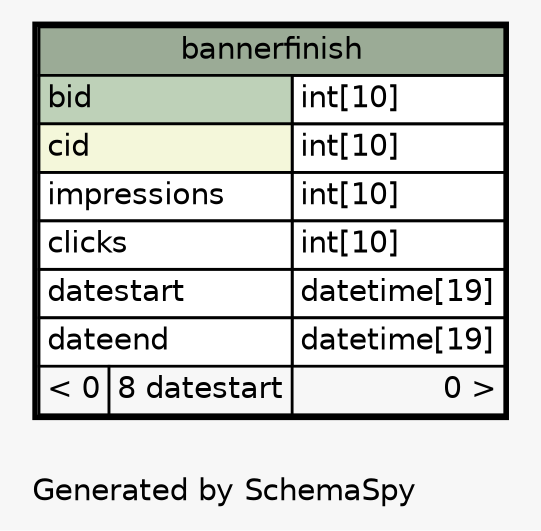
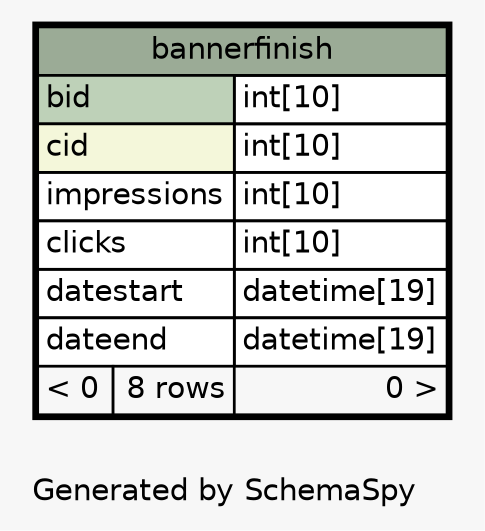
  digraph {
    bgcolor="#f7f7f7"
    fontname=Helvetica
    fontsize=11
    label="\nGenerated by SchemaSpy"
    labeljust=l
    nodesep=0.18
    rankdir=RL
    ranksep=0.46
-   n1 [fontname=Helvetica fontsize=11 label=<     <TABLE BORDER="2" CELLBORDER="1" CELLSPACING="0" BGCOLOR="#ffffff">       <TR><TD COLSPAN="3" BGCOLOR="#9bab96" ALIGN="CENTER">bannerfinish</TD></TR>       <TR><TD PORT="bid" COLSPAN="2" BGCOLOR="#bed1b8" ALIGN="LEFT">bid</TD><TD PORT="bid.type" ALIGN="LEFT">int[10]</TD></TR>       <TR><TD PORT="cid" COLSPAN="2" BGCOLOR="#f4f7da" ALIGN="LEFT">cid</TD><TD PORT="cid.type" ALIGN="LEFT">int[10]</TD></TR>       <TR><TD PORT="impressions" COLSPAN="2" ALIGN="LEFT">impressions</TD><TD PORT="impressions.type" ALIGN="LEFT">int[10]</TD></TR>       <TR><TD PORT="clicks" COLSPAN="2" ALIGN="LEFT">clicks</TD><TD PORT="clicks.type" ALIGN="LEFT">int[10]</TD></TR>       <TR><TD PORT="datestart" COLSPAN="2" ALIGN="LEFT">datestart</TD><TD PORT="datestart.type" ALIGN="LEFT">datetime[19]</TD></TR>       <TR><TD PORT="dateend" COLSPAN="2" ALIGN="LEFT">dateend</TD><TD PORT="dateend.type" ALIGN="LEFT">datetime[19]</TD></TR>       <TR><TD ALIGN="LEFT" BGCOLOR="#f7f7f7">&lt; 0</TD><TD ALIGN="RIGHT" BGCOLOR="#f7f7f7">8 datestart</TD><TD ALIGN="RIGHT" BGCOLOR="#f7f7f7">0 &gt;</TD></TR>     </TABLE>> shape=plaintext]
+   n1 [fontname=Helvetica fontsize=11 label=<     <TABLE BORDER="2" CELLBORDER="1" CELLSPACING="0" BGCOLOR="#ffffff">       <TR><TD COLSPAN="3" BGCOLOR="#9bab96" ALIGN="CENTER">bannerfinish</TD></TR>       <TR><TD PORT="bid" COLSPAN="2" BGCOLOR="#bed1b8" ALIGN="LEFT">bid</TD><TD PORT="bid.type" ALIGN="LEFT">int[10]</TD></TR>       <TR><TD PORT="cid" COLSPAN="2" BGCOLOR="#f4f7da" ALIGN="LEFT">cid</TD><TD PORT="cid.type" ALIGN="LEFT">int[10]</TD></TR>       <TR><TD PORT="impressions" COLSPAN="2" ALIGN="LEFT">impressions</TD><TD PORT="impressions.type" ALIGN="LEFT">int[10]</TD></TR>       <TR><TD PORT="clicks" COLSPAN="2" ALIGN="LEFT">clicks</TD><TD PORT="clicks.type" ALIGN="LEFT">int[10]</TD></TR>       <TR><TD PORT="datestart" COLSPAN="2" ALIGN="LEFT">datestart</TD><TD PORT="datestart.type" ALIGN="LEFT">datetime[19]</TD></TR>       <TR><TD PORT="dateend" COLSPAN="2" ALIGN="LEFT">dateend</TD><TD PORT="dateend.type" ALIGN="LEFT">datetime[19]</TD></TR>       <TR><TD ALIGN="LEFT" BGCOLOR="#f7f7f7">&lt; 0</TD><TD ALIGN="RIGHT" BGCOLOR="#f7f7f7">8 rows</TD><TD ALIGN="RIGHT" BGCOLOR="#f7f7f7">0 &gt;</TD></TR>     </TABLE>> shape=plaintext]
  }
